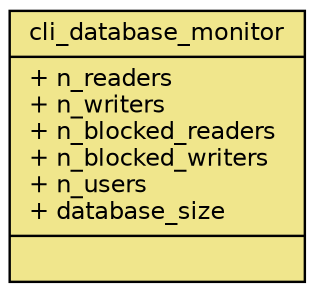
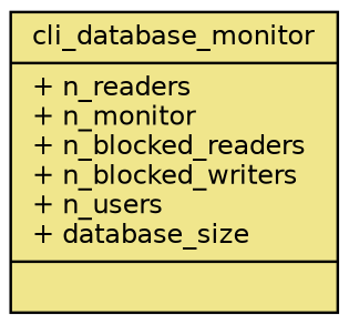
  digraph {
-   n1 [color=black fillcolor=khaki fontcolor=black fontname=Helvetica fontsize=10 height=0.2 label="{cli_database_monitor\n|+ n_readers\l+ n_writers\l+ n_blocked_readers\l+ n_blocked_writers\l+ n_users\l+ database_size\l|}" shape=record style=filled width=0.4]
+   n1 [color=black fillcolor=khaki fontcolor=black fontname=Helvetica fontsize=10 height=0.2 label="{cli_database_monitor\n|+ n_readers\l+ n_monitor\l+ n_blocked_readers\l+ n_blocked_writers\l+ n_users\l+ database_size\l|}" shape=record style=filled width=0.4]
  }
